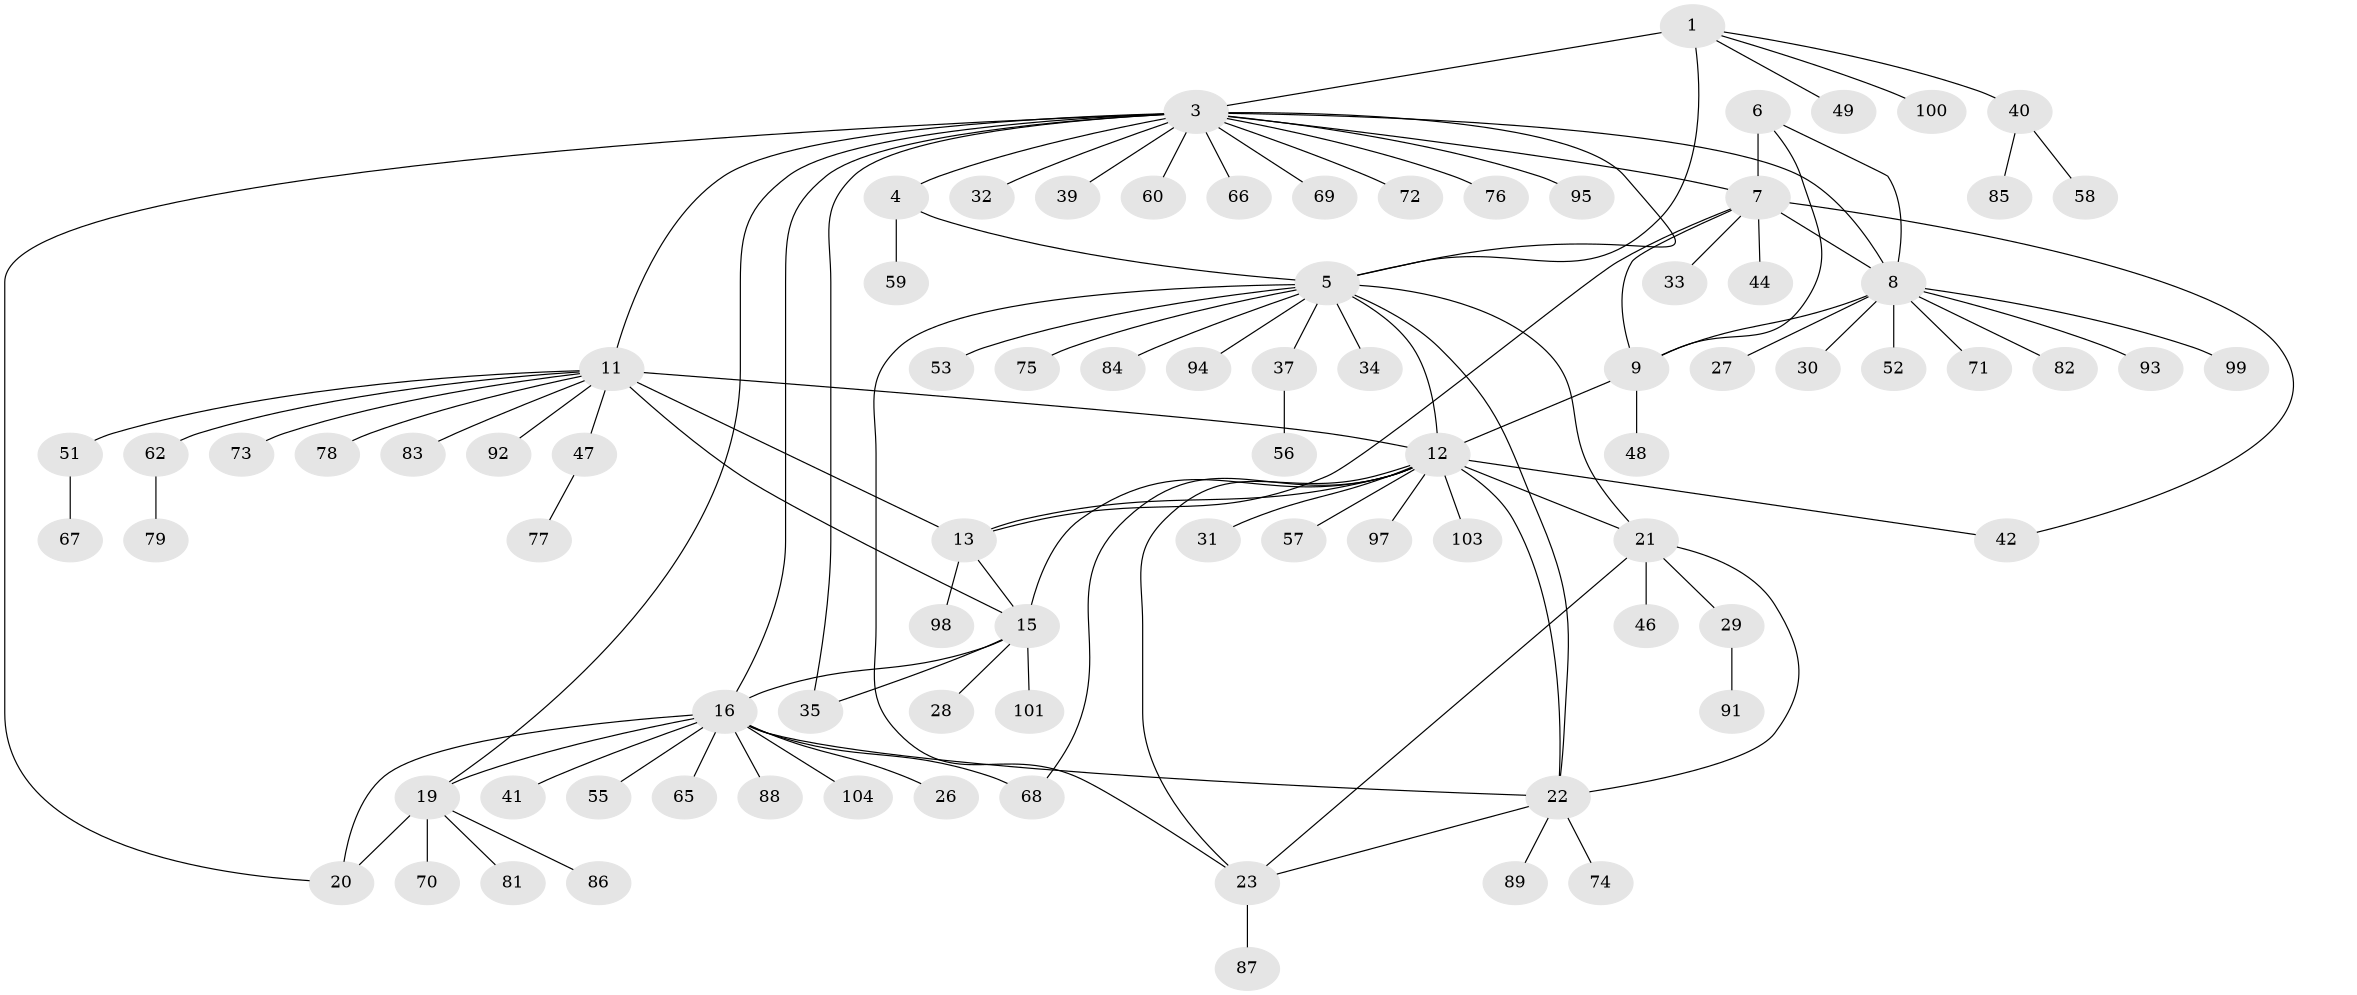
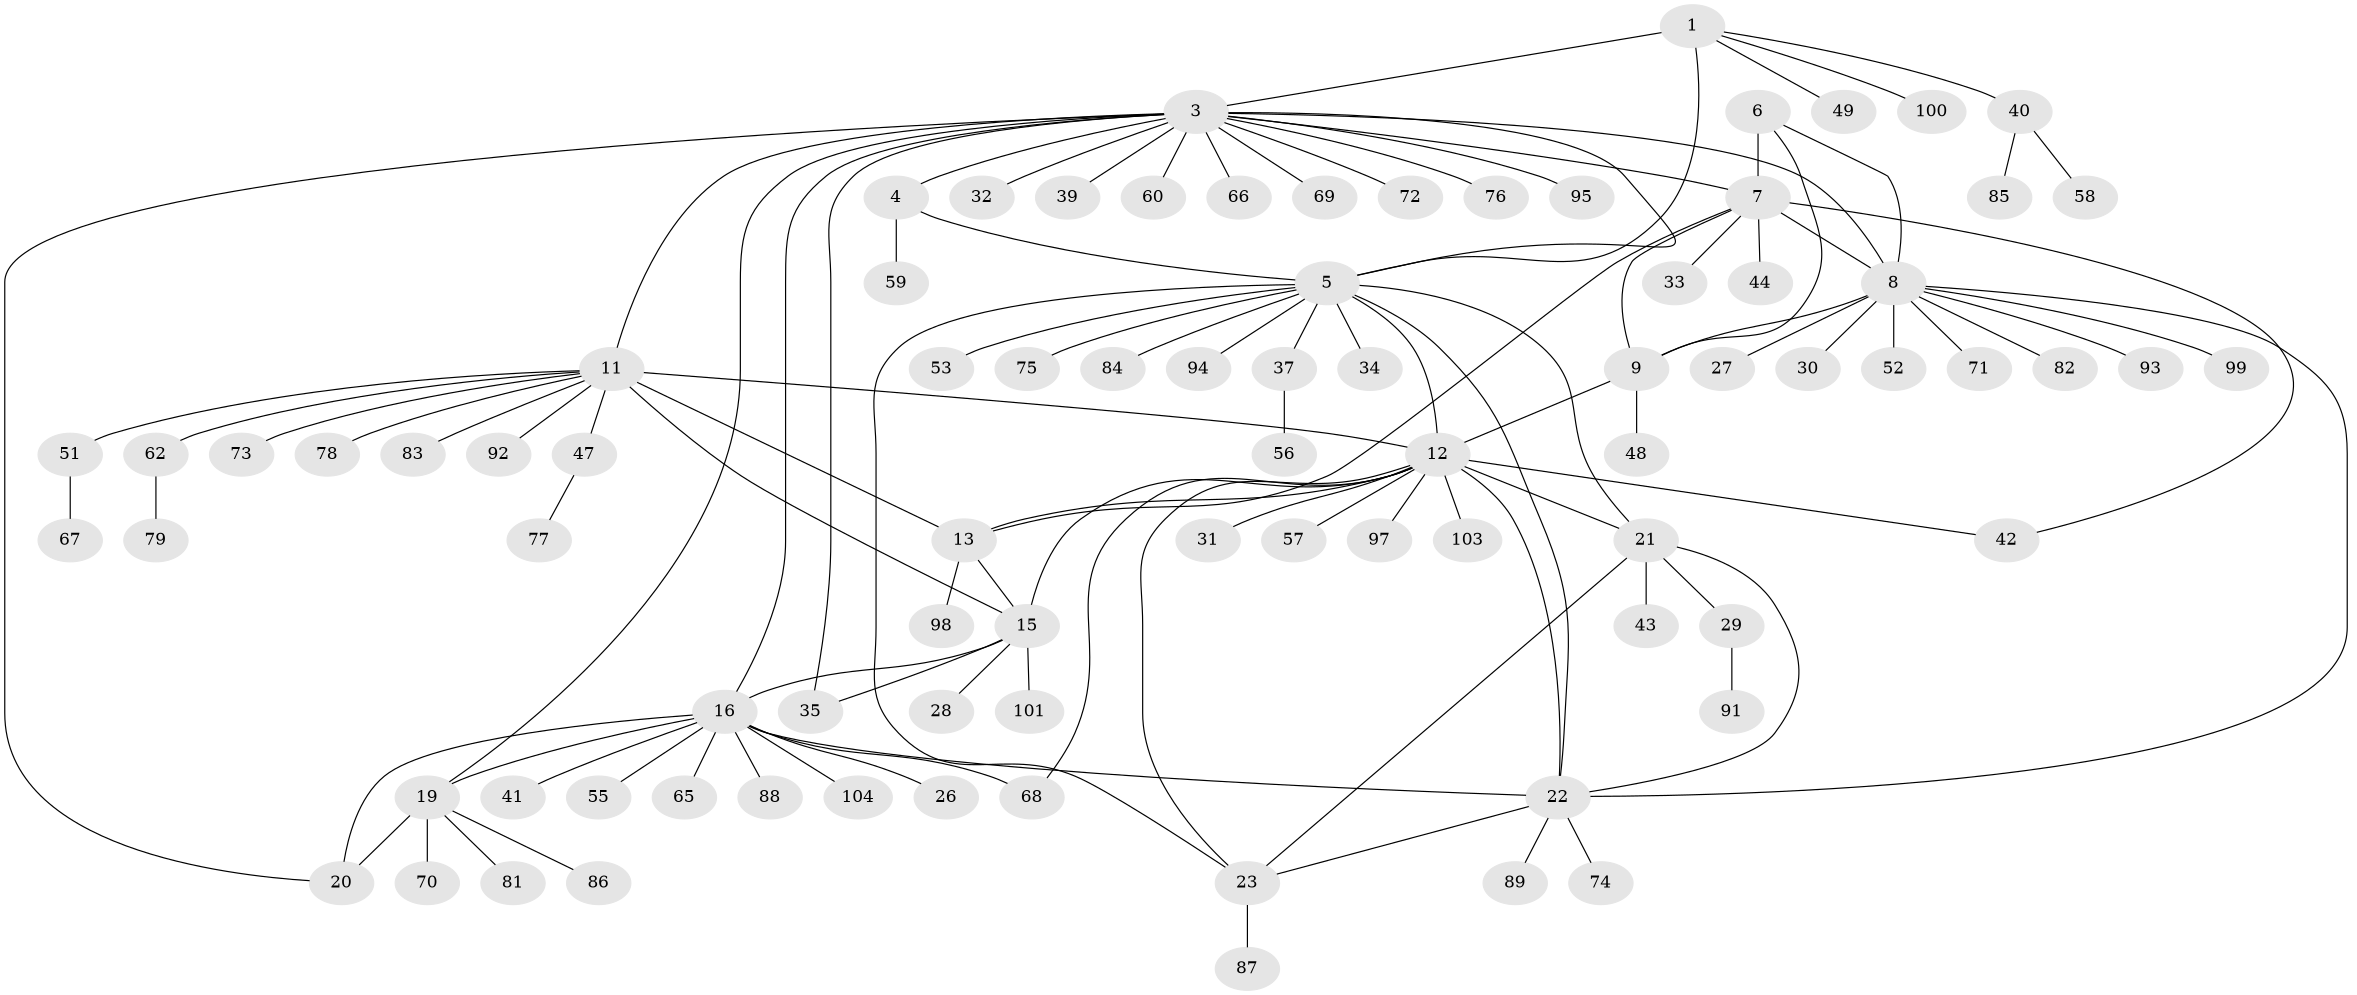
  graph {
    node [color=gray90 style=filled]
    1 [super="+2"]
    3 [super="+18"]
    5 [super="+24"]
    40
    49
    100
    4
    7 [super="+10"]
    8 [super="+63"]
    11 [super="+14"]
    16 [super="+17"]
    19 [super="+84"]
    20 [super="+50"]
    32 [super="+105"]
    35
    39
    60
    66
    69
    72
    76
    95
    59 [super="+61"]
    12 [super="+25"]
    21 [super="+54"]
    22 [super="+42"]
    23
    34
    37
    53 [super="+96"]
    75
    n32 [label=84]
    94
    58
    85
    9 [super="+64"]
    13 [super="+90"]
    33
    44
    n40 [label=42]
    27
    30
    52
    71
    82
    93 [super="+102"]
    99
    15 [super="+38"]
    47
    51
    62
    73
    78
    83
    92
    68
    26
    41
    55
    65
    88
    104
    70
    81
    86
    31
    57
    97
    103
    29 [super="+46"]
-   43 [label=46]
+   43
    74
    89
    87
    56
    6
    48
    98
    28
    101
    77
    67
    79
    91
    1 -- 3 [weight=2]
    1 -- 5 [weight=2]
    1 -- 40
    1 -- 49
    1 -- 100
    3 -- 5
    3 -- 4
    3 -- 7
    3 -- 8
    3 -- 11
    3 -- 16 [weight=2]
    3 -- 19
    3 -- 20
    3 -- 32
    3 -- 35
    3 -- 39
    3 -- 60
    3 -- 66
    3 -- 69
    3 -- 72
    3 -- 76
    3 -- 95
    5 -- 12
    5 -- 21
    5 -- 22
    5 -- 23
    5 -- 34
    5 -- 37
    5 -- 53
    5 -- 75
    5 -- n32
    5 -- 94
    40 -- 58
    40 -- 85
    4 -- 5
    4 -- 59
    7 -- 8 [weight=2]
    7 -- 9 [weight=2]
    7 -- 13
    7 -- 33
    7 -- 44
    7 -- n40
+   8 -- 22
    8 -- 9
    8 -- 27
    8 -- 30
    8 -- 52
    8 -- 71
    8 -- 82
    8 -- 93
    8 -- 99
    11 -- 12 [weight=2]
    11 -- 13 [weight=2]
    11 -- 15 [weight=2]
    11 -- 47
    11 -- 51
    11 -- 62
    11 -- 73
    11 -- 78
    11 -- 83
    11 -- 92
    16 -- 19 [weight=2]
    16 -- 20 [weight=2]
    16 -- 22
    16 -- 68
    16 -- 26
    16 -- 41
    16 -- 55
    16 -- 65
    16 -- 88
    16 -- 104
    19 -- 20
    19 -- 70
    19 -- 81
    19 -- 86
    12 -- 21
    12 -- 22
    12 -- 23
    12 -- 13
    12 -- n40
    12 -- 15
    12 -- 68
    12 -- 31
    12 -- 57
    12 -- 97
    12 -- 103
    21 -- 22
    21 -- 23
    21 -- 29
    21 -- 43
    22 -- 23
    22 -- 74
    22 -- 89
    23 -- 87
    37 -- 56
    9 -- 12
    9 -- 48
    13 -- 15
    13 -- 98
    15 -- 16
    15 -- 35
    15 -- 28
    15 -- 101
    47 -- 77
    51 -- 67
    62 -- 79
    29 -- 91
    6 -- 7 [weight=2]
    6 -- 8
    6 -- 9
  }
